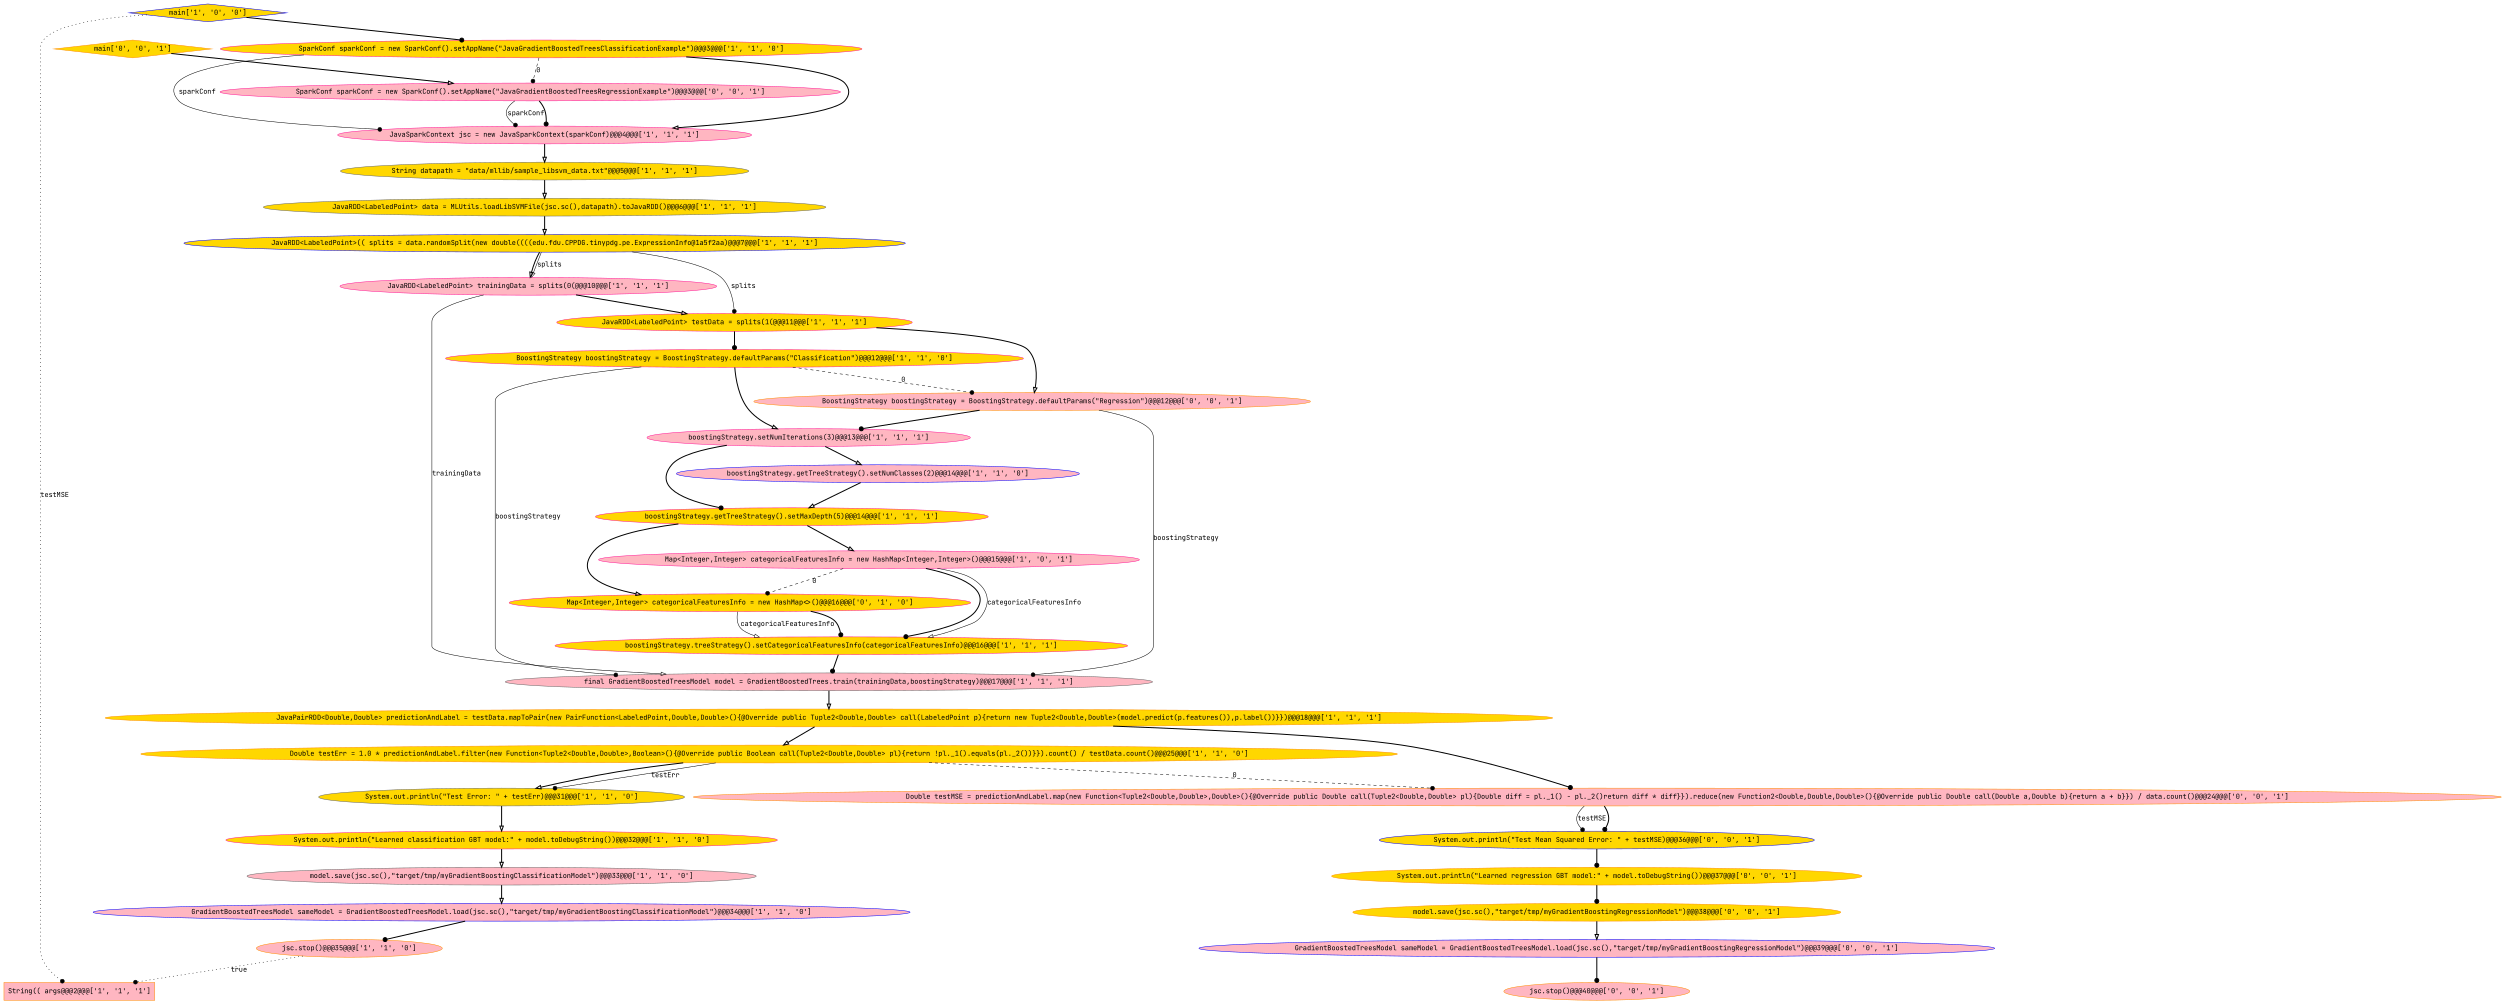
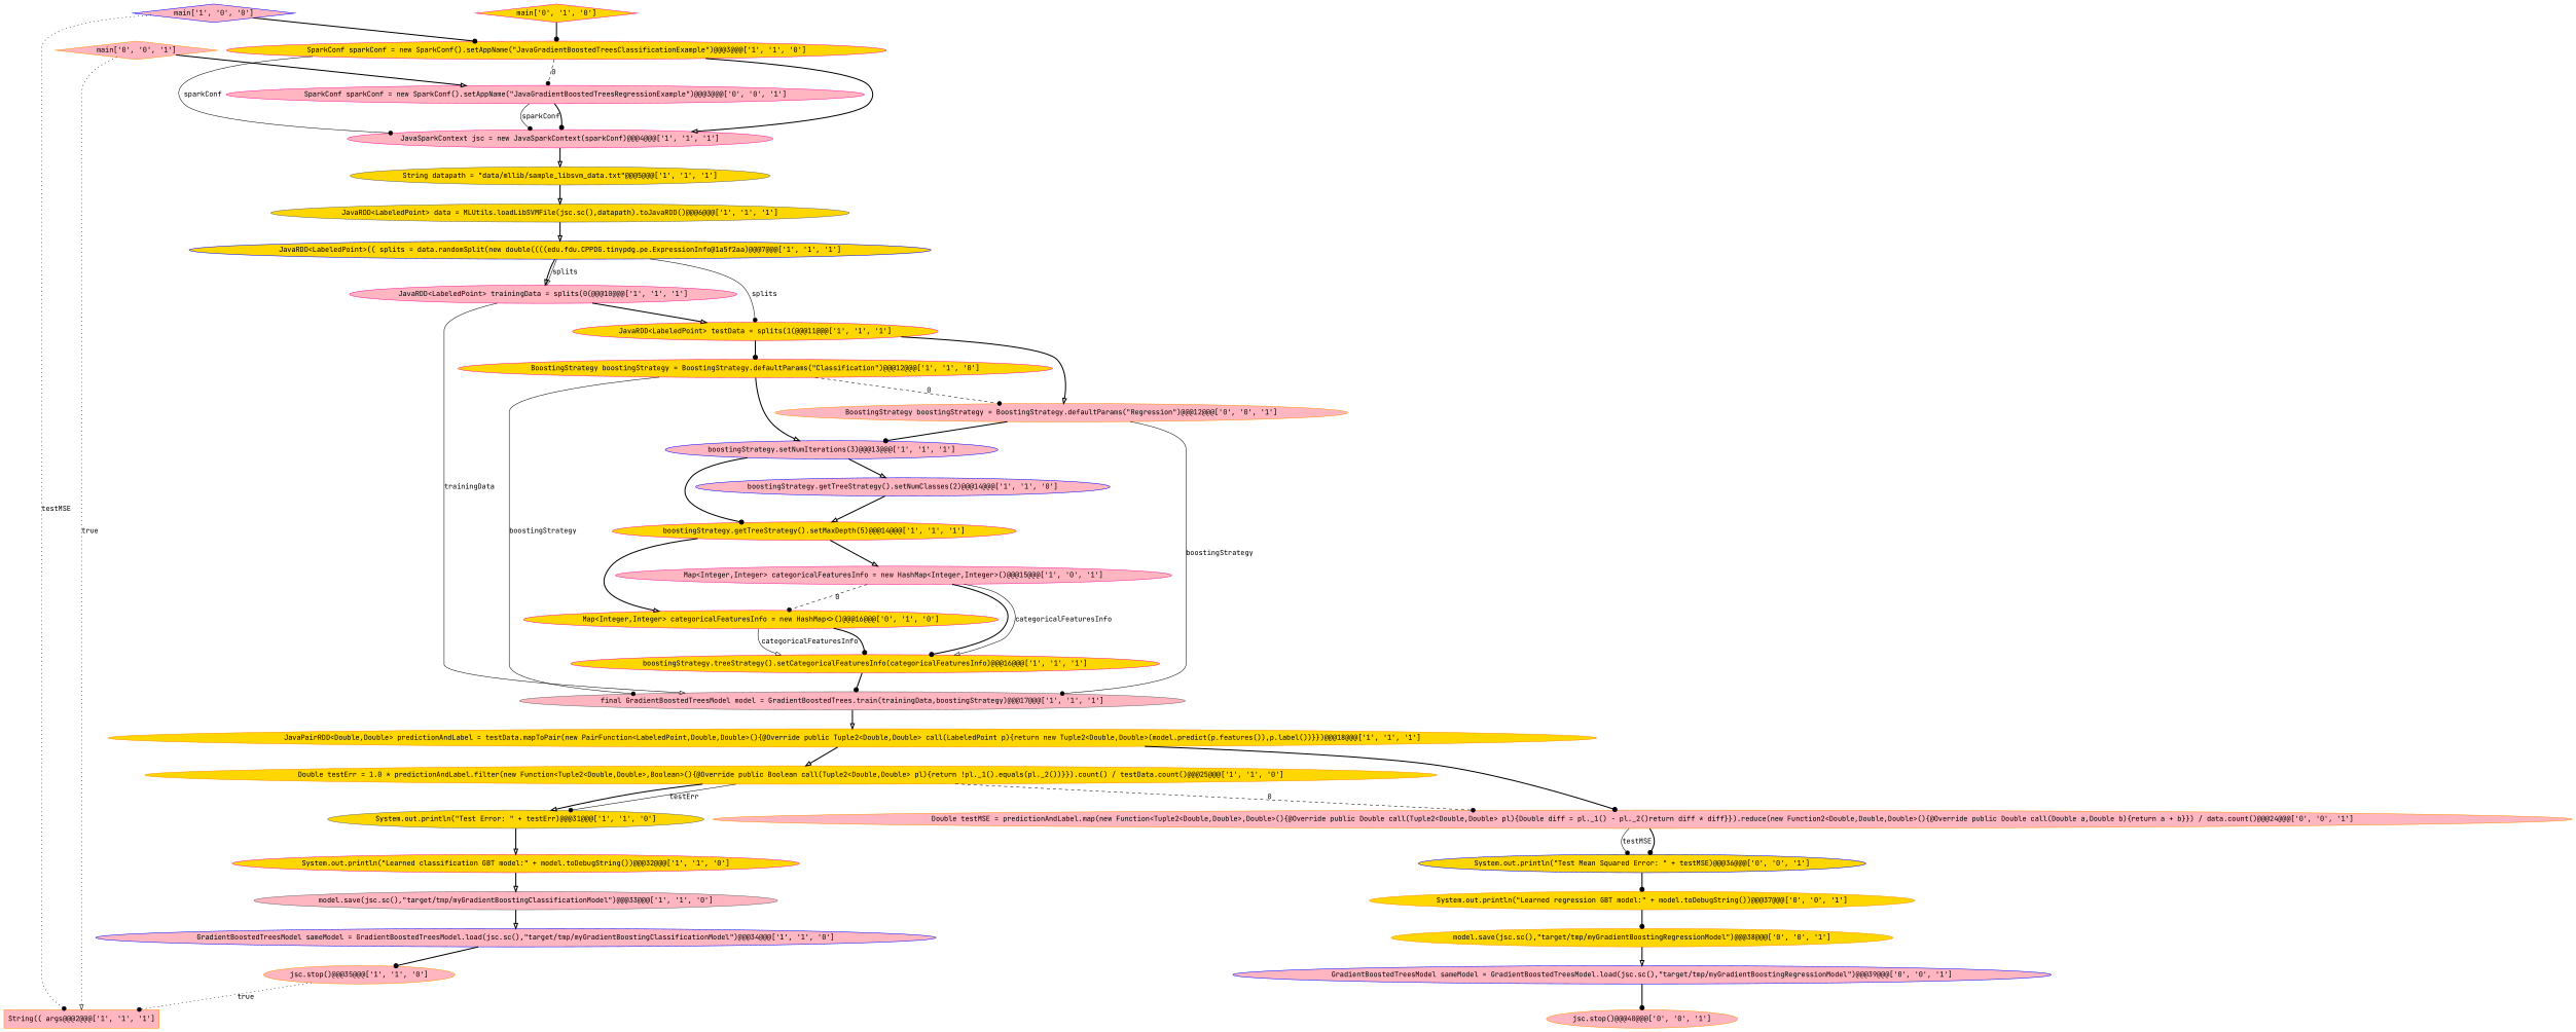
  digraph {
    fontname="JetBrains Mono"
    node [color=deeppink fillcolor=gold fontname="JetBrains Mono" shape=ellipse style=filled]
    edge [arrowhead=dot fontname="JetBrains Mono" style=bold]
-   n1 [color=darkorange label="main['0', '0', '1']" shape=diamond]
+   n1 [color=darkorange fillcolor=lightpink label="main['0', '0', '1']" shape=diamond]
    n2 [fillcolor=lightpink label="SparkConf sparkConf = new SparkConf().setAppName(\"JavaGradientBoostedTreesRegressionExample\")@@@3@@@['0', '0', '1']"]
    n3 [color=darkorange fillcolor=lightpink label="String(( args@@@2@@@['1', '1', '1']" shape=box]
    n4 [fillcolor=lightpink label="JavaSparkContext jsc = new JavaSparkContext(sparkConf)@@@4@@@['1', '1', '1']"]
    n5 [color=gray40 fillcolor=lightpink label="final GradientBoostedTreesModel model = GradientBoostedTrees.train(trainingData,boostingStrategy)@@@17@@@['1', '1', '1']"]
    n6 [color=darkorange label="JavaPairRDD<Double,Double> predictionAndLabel = testData.mapToPair(new PairFunction<LabeledPoint,Double,Double>(){@Override public Tuple2<Double,Double> call(LabeledPoint p){return new Tuple2<Double,Double>(model.predict(p.features()),p.label())}})@@@18@@@['1', '1', '1']"]
    n7 [color=darkorange label="Double testErr = 1.0 * predictionAndLabel.filter(new Function<Tuple2<Double,Double>,Boolean>(){@Override public Boolean call(Tuple2<Double,Double> pl){return !pl._1().equals(pl._2())}}).count() / testData.count()@@@25@@@['1', '1', '0']"]
    n8 [color=darkorange fillcolor=lightpink label="Double testMSE = predictionAndLabel.map(new Function<Tuple2<Double,Double>,Double>(){@Override public Double call(Tuple2<Double,Double> pl){Double diff = pl._1() - pl._2()return diff * diff}}).reduce(new Function2<Double,Double,Double>(){@Override public Double call(Double a,Double b){return a + b}}) / data.count()@@@24@@@['0', '0', '1']"]
    n9 [color=darkorange label="System.out.println(\"Learned regression GBT model:\" + model.toDebugString())@@@37@@@['0', '0', '1']"]
    n10 [color=darkorange label="model.save(jsc.sc(),\"target/tmp/myGradientBoostingRegressionModel\")@@@38@@@['0', '0', '1']"]
    n11 [color=blue fillcolor=lightpink label="GradientBoostedTreesModel sameModel = GradientBoostedTreesModel.load(jsc.sc(),\"target/tmp/myGradientBoostingRegressionModel\")@@@39@@@['0', '0', '1']"]
    n12 [color=darkorange fillcolor=lightpink label="jsc.stop()@@@40@@@['0', '0', '1']"]
    n13 [color=darkorange fillcolor=lightpink label="jsc.stop()@@@35@@@['1', '1', '0']"]
    n14 [color=gray40 label="String datapath = \"data/mllib/sample_libsvm_data.txt\"@@@5@@@['1', '1', '1']"]
    n15 [color=blue fillcolor=lightpink label="boostingStrategy.getTreeStrategy().setNumClasses(2)@@@14@@@['1', '1', '0']"]
    n16 [label="boostingStrategy.getTreeStrategy().setMaxDepth(5)@@@14@@@['1', '1', '1']"]
    n17 [label="Map<Integer,Integer> categoricalFeaturesInfo = new HashMap<>()@@@16@@@['0', '1', '0']"]
    n18 [fillcolor=lightpink label="Map<Integer,Integer> categoricalFeaturesInfo = new HashMap<Integer,Integer>()@@@15@@@['1', '0', '1']"]
    n19 [color=gray40 label="System.out.println(\"Test Error: \" + testErr)@@@31@@@['1', '1', '0']"]
    n20 [color=blue label="System.out.println(\"Test Mean Squared Error: \" + testMSE)@@@36@@@['0', '0', '1']"]
    n21 [label="System.out.println(\"Learned classification GBT model:\" + model.toDebugString())@@@32@@@['1', '1', '0']"]
    n22 [color=blue fillcolor=lightpink label="GradientBoostedTreesModel sameModel = GradientBoostedTreesModel.load(jsc.sc(),\"target/tmp/myGradientBoostingClassificationModel\")@@@34@@@['1', '1', '0']"]
    n23 [color=gray40 fillcolor=lightpink label="model.save(jsc.sc(),\"target/tmp/myGradientBoostingClassificationModel\")@@@33@@@['1', '1', '0']"]
    n24 [label="boostingStrategy.treeStrategy().setCategoricalFeaturesInfo(categoricalFeaturesInfo)@@@16@@@['1', '1', '1']"]
    n25 [label="SparkConf sparkConf = new SparkConf().setAppName(\"JavaGradientBoostedTreesClassificationExample\")@@@3@@@['1', '1', '0']"]
    n26 [color=blue label="JavaRDD<LabeledPoint>(( splits = data.randomSplit(new double((((edu.fdu.CPPDG.tinypdg.pe.ExpressionInfo@1a5f2aa)@@@7@@@['1', '1', '1']"]
    n27 [fillcolor=lightpink label="JavaRDD<LabeledPoint> trainingData = splits(0(@@@10@@@['1', '1', '1']"]
    n28 [label="JavaRDD<LabeledPoint> testData = splits(1(@@@11@@@['1', '1', '1']"]
    n29 [color=darkorange fillcolor=lightpink label="BoostingStrategy boostingStrategy = BoostingStrategy.defaultParams(\"Regression\")@@@12@@@['0', '0', '1']"]
    n30 [label="BoostingStrategy boostingStrategy = BoostingStrategy.defaultParams(\"Classification\")@@@12@@@['1', '1', '0']"]
    n31 [color=gray40 label="JavaRDD<LabeledPoint> data = MLUtils.loadLibSVMFile(jsc.sc(),datapath).toJavaRDD()@@@6@@@['1', '1', '1']"]
-   n32 [fillcolor=lightpink label="boostingStrategy.setNumIterations(3)@@@13@@@['1', '1', '1']"]
-   n34 [color=blue label="main['1', '0', '0']" shape=diamond]
+   n32 [color=blue fillcolor=lightpink label="boostingStrategy.setNumIterations(3)@@@13@@@['1', '1', '1']"]
+   n33 [label="main['0', '1', '0']" shape=diamond]
+   n34 [color=blue fillcolor=lightpink label="main['1', '0', '0']" shape=diamond]
    n1 -> n2 [arrowhead=onormal]
+   n1 -> n3 [arrowhead=onormal label=true style=dotted]
    n2 -> n4 [label=sparkConf style=solid]
    n2 -> n4
    n4 -> n14 [arrowhead=onormal]
    n5 -> n6 [arrowhead=onormal]
    n6 -> n7 [arrowhead=onormal]
    n6 -> n8
    n7 -> n8 [label=0 style=dashed]
    n7 -> n19 [label=testErr style=solid]
    n7 -> n19 [arrowhead=onormal]
    n8 -> n20
    n8 -> n20 [label=testMSE style=solid]
    n9 -> n10
    n10 -> n11 [arrowhead=onormal]
    n11 -> n12
    n13 -> n3 [label=true style=dotted]
    n14 -> n31 [arrowhead=onormal]
    n15 -> n16 [arrowhead=onormal]
    n16 -> n17 [arrowhead=onormal]
    n16 -> n18 [arrowhead=onormal]
    n17 -> n24 [arrowhead=onormal label=categoricalFeaturesInfo style=solid]
    n17 -> n24
    n18 -> n17 [label=0 style=dashed]
    n18 -> n24
    n18 -> n24 [arrowhead=onormal label=categoricalFeaturesInfo style=solid]
    n19 -> n21 [arrowhead=onormal]
    n20 -> n9
    n21 -> n23 [arrowhead=onormal]
    n22 -> n13
    n23 -> n22 [arrowhead=onormal]
    n24 -> n5
    n25 -> n2 [label=0 style=dashed]
    n25 -> n4 [label=sparkConf style=solid]
    n25 -> n4 [arrowhead=onormal]
    n26 -> n27 [arrowhead=onormal]
    n26 -> n27 [arrowhead=onormal label=splits style=solid]
    n26 -> n28 [label=splits style=solid]
    n27 -> n5 [arrowhead=onormal label=trainingData style=solid]
    n27 -> n28 [arrowhead=onormal]
    n28 -> n29 [arrowhead=onormal]
    n28 -> n30
    n29 -> n5 [label=boostingStrategy style=solid]
    n29 -> n32
    n30 -> n5 [label=boostingStrategy style=solid]
    n30 -> n29 [label=0 style=dashed]
    n30 -> n32 [arrowhead=onormal]
    n31 -> n26 [arrowhead=onormal]
    n32 -> n15 [arrowhead=onormal]
    n32 -> n16
+   n33 -> n25
    n34 -> n3 [label=testMSE style=dotted]
    n34 -> n25
  }
